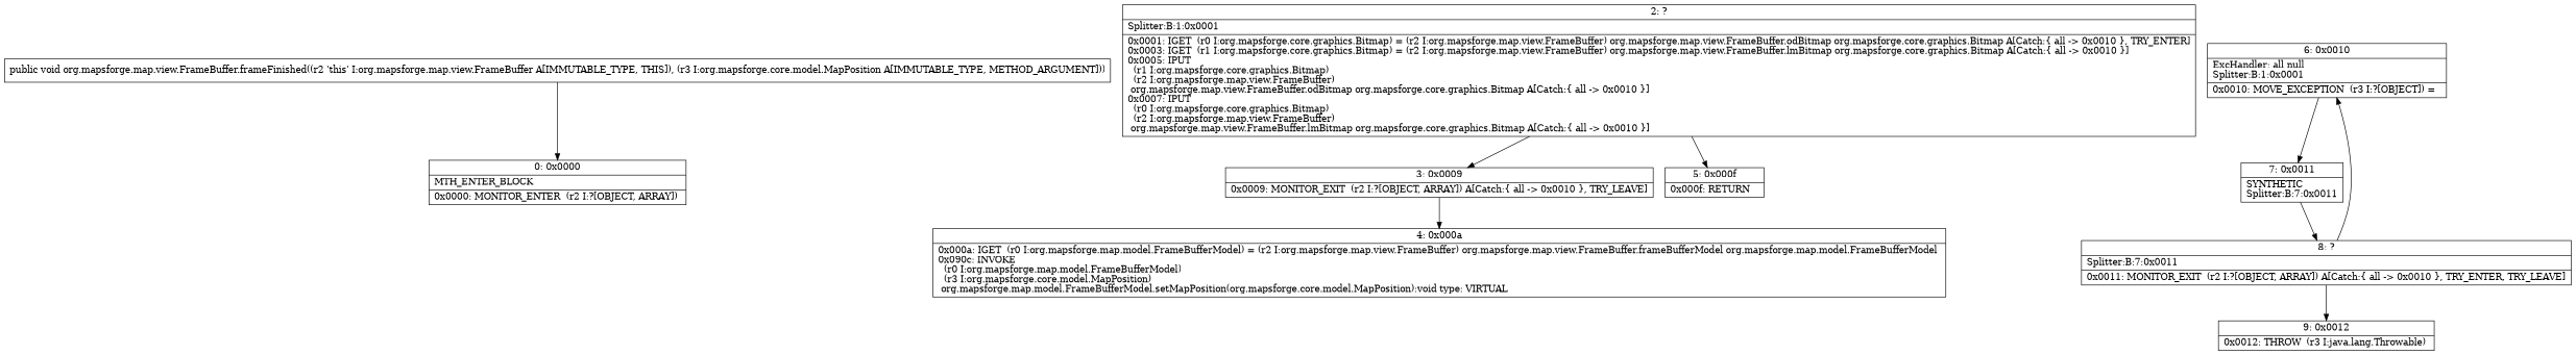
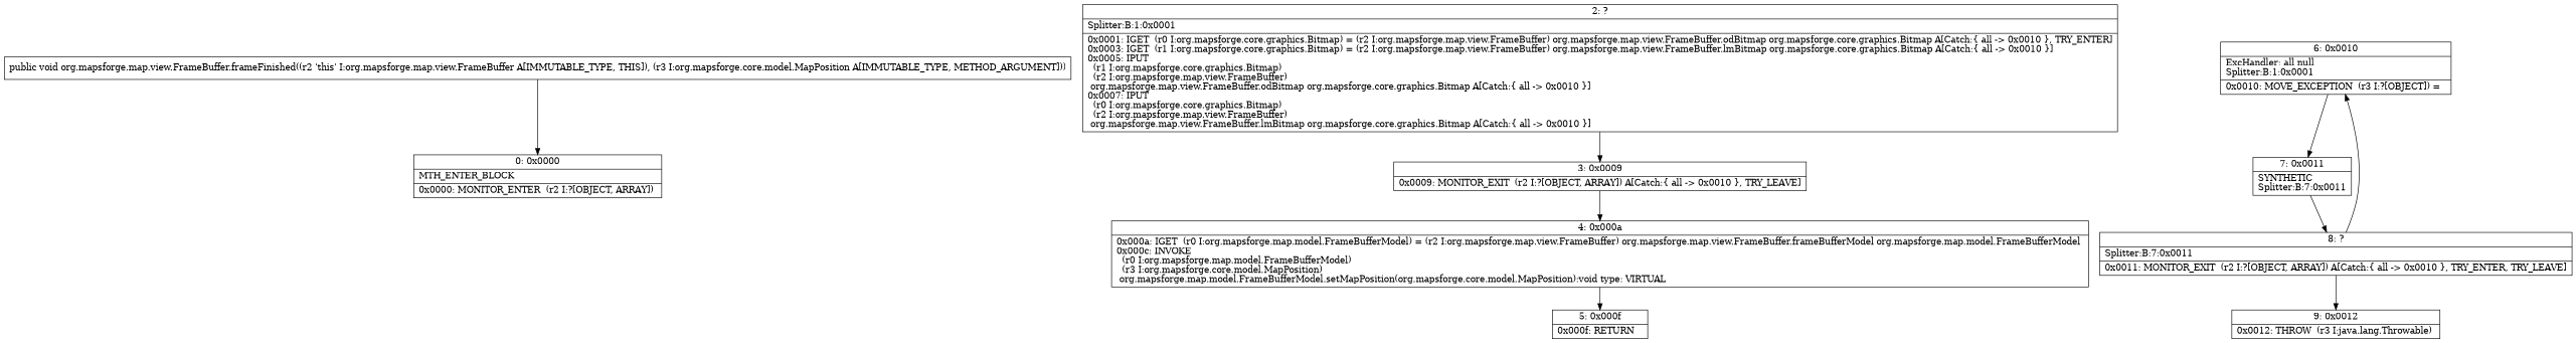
  digraph {
    node [shape=record]
    n1 [label="{0\:\ 0x0000|MTH_ENTER_BLOCK\l|0x0000: MONITOR_ENTER  (r2 I:?[OBJECT, ARRAY]) \l}"]
    n2 [label="{2\:\ ?|Splitter:B:1:0x0001\l|0x0001: IGET  (r0 I:org.mapsforge.core.graphics.Bitmap) = (r2 I:org.mapsforge.map.view.FrameBuffer) org.mapsforge.map.view.FrameBuffer.odBitmap org.mapsforge.core.graphics.Bitmap A[Catch:\{ all \-\> 0x0010 \}, TRY_ENTER]\l0x0003: IGET  (r1 I:org.mapsforge.core.graphics.Bitmap) = (r2 I:org.mapsforge.map.view.FrameBuffer) org.mapsforge.map.view.FrameBuffer.lmBitmap org.mapsforge.core.graphics.Bitmap A[Catch:\{ all \-\> 0x0010 \}]\l0x0005: IPUT  \l  (r1 I:org.mapsforge.core.graphics.Bitmap)\l  (r2 I:org.mapsforge.map.view.FrameBuffer)\l org.mapsforge.map.view.FrameBuffer.odBitmap org.mapsforge.core.graphics.Bitmap A[Catch:\{ all \-\> 0x0010 \}]\l0x0007: IPUT  \l  (r0 I:org.mapsforge.core.graphics.Bitmap)\l  (r2 I:org.mapsforge.map.view.FrameBuffer)\l org.mapsforge.map.view.FrameBuffer.lmBitmap org.mapsforge.core.graphics.Bitmap A[Catch:\{ all \-\> 0x0010 \}]\l}"]
    n3 [label="{3\:\ 0x0009|0x0009: MONITOR_EXIT  (r2 I:?[OBJECT, ARRAY]) A[Catch:\{ all \-\> 0x0010 \}, TRY_LEAVE]\l}"]
    n4 [label="{6\:\ 0x0010|ExcHandler: all null\lSplitter:B:1:0x0001\l|0x0010: MOVE_EXCEPTION  (r3 I:?[OBJECT]) =  \l}"]
    n5 [label="{7\:\ 0x0011|SYNTHETIC\lSplitter:B:7:0x0011\l}"]
-   n6 [label="{4\:\ 0x000a|0x000a: IGET  (r0 I:org.mapsforge.map.model.FrameBufferModel) = (r2 I:org.mapsforge.map.view.FrameBuffer) org.mapsforge.map.view.FrameBuffer.frameBufferModel org.mapsforge.map.model.FrameBufferModel \l0x090c: INVOKE  \l  (r0 I:org.mapsforge.map.model.FrameBufferModel)\l  (r3 I:org.mapsforge.core.model.MapPosition)\l org.mapsforge.map.model.FrameBufferModel.setMapPosition(org.mapsforge.core.model.MapPosition):void type: VIRTUAL \l}"]
+   n6 [label="{4\:\ 0x000a|0x000a: IGET  (r0 I:org.mapsforge.map.model.FrameBufferModel) = (r2 I:org.mapsforge.map.view.FrameBuffer) org.mapsforge.map.view.FrameBuffer.frameBufferModel org.mapsforge.map.model.FrameBufferModel \l0x000c: INVOKE  \l  (r0 I:org.mapsforge.map.model.FrameBufferModel)\l  (r3 I:org.mapsforge.core.model.MapPosition)\l org.mapsforge.map.model.FrameBufferModel.setMapPosition(org.mapsforge.core.model.MapPosition):void type: VIRTUAL \l}"]
    n7 [label="{5\:\ 0x000f|0x000f: RETURN   \l}"]
    n8 [label="{8\:\ ?|Splitter:B:7:0x0011\l|0x0011: MONITOR_EXIT  (r2 I:?[OBJECT, ARRAY]) A[Catch:\{ all \-\> 0x0010 \}, TRY_ENTER, TRY_LEAVE]\l}"]
    n9 [label="{9\:\ 0x0012|0x0012: THROW  (r3 I:java.lang.Throwable) \l}"]
    n10 [label="{public void org.mapsforge.map.view.FrameBuffer.frameFinished((r2 'this' I:org.mapsforge.map.view.FrameBuffer A[IMMUTABLE_TYPE, THIS]), (r3 I:org.mapsforge.core.model.MapPosition A[IMMUTABLE_TYPE, METHOD_ARGUMENT])) }"]
    n2 -> n3
    n3 -> n6
    n4 -> n5
    n5 -> n8
-   n2 -> n7
+   n6 -> n7
    n8 -> n4
    n8 -> n9
    n10 -> n1
  }
